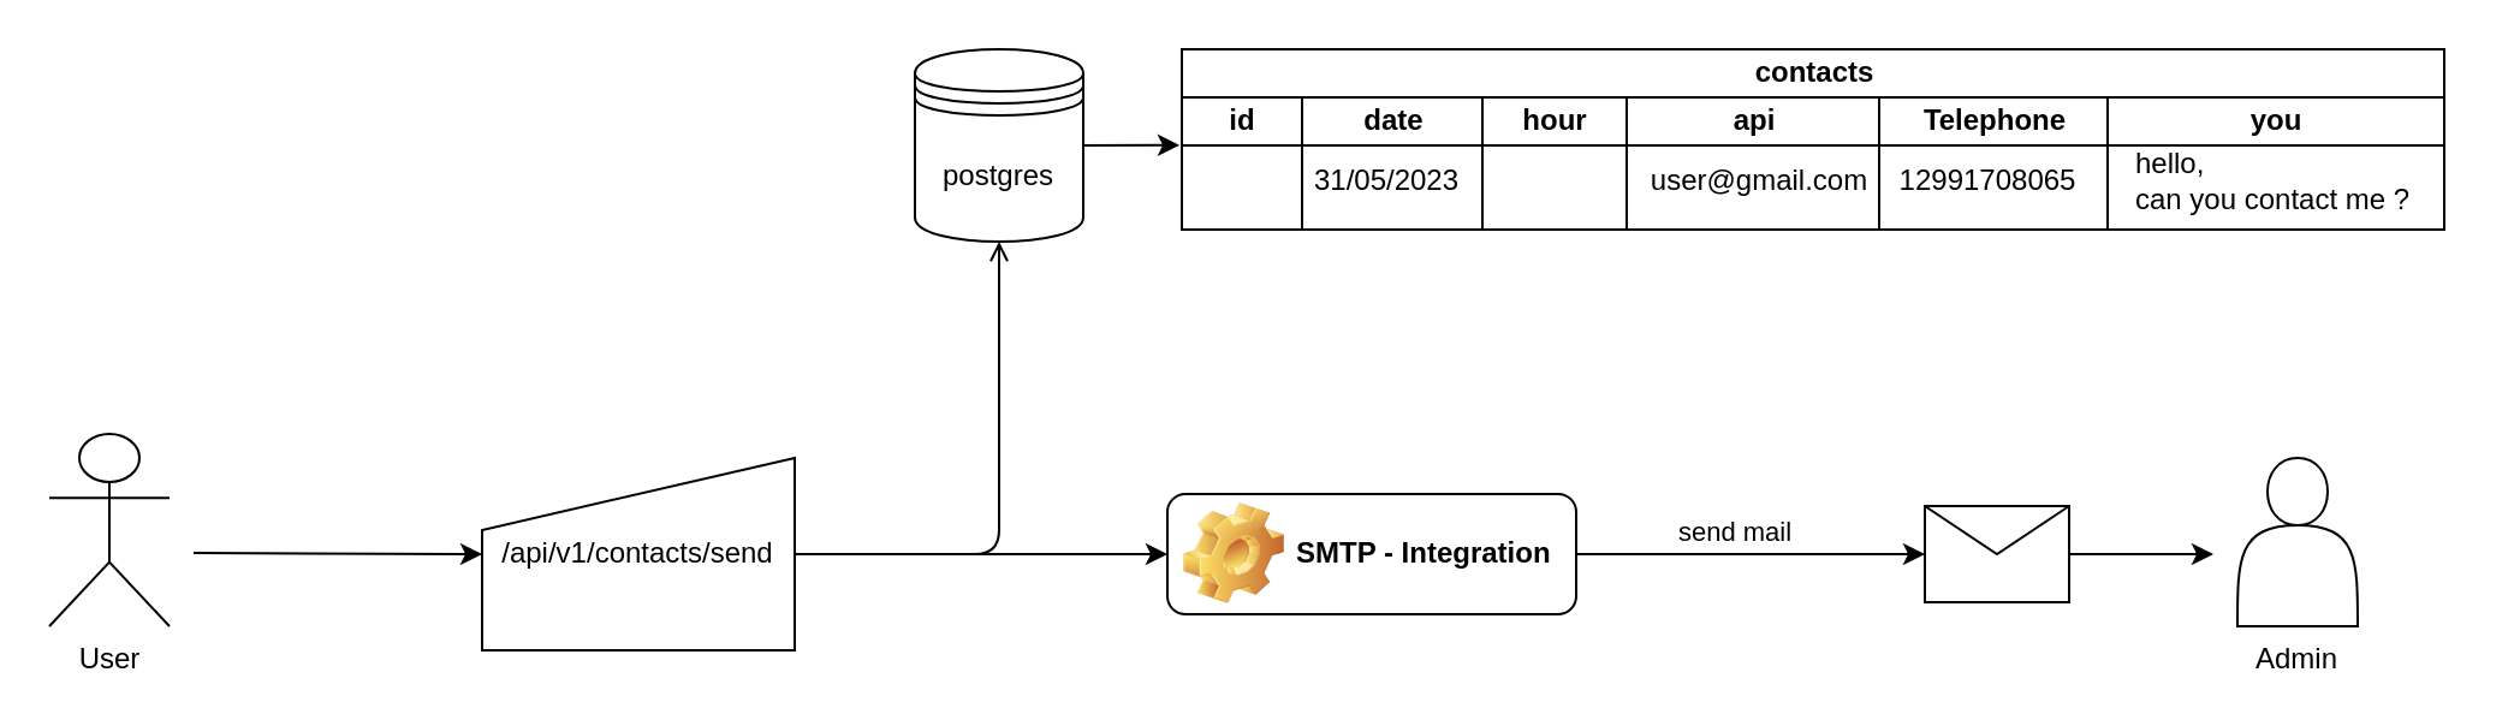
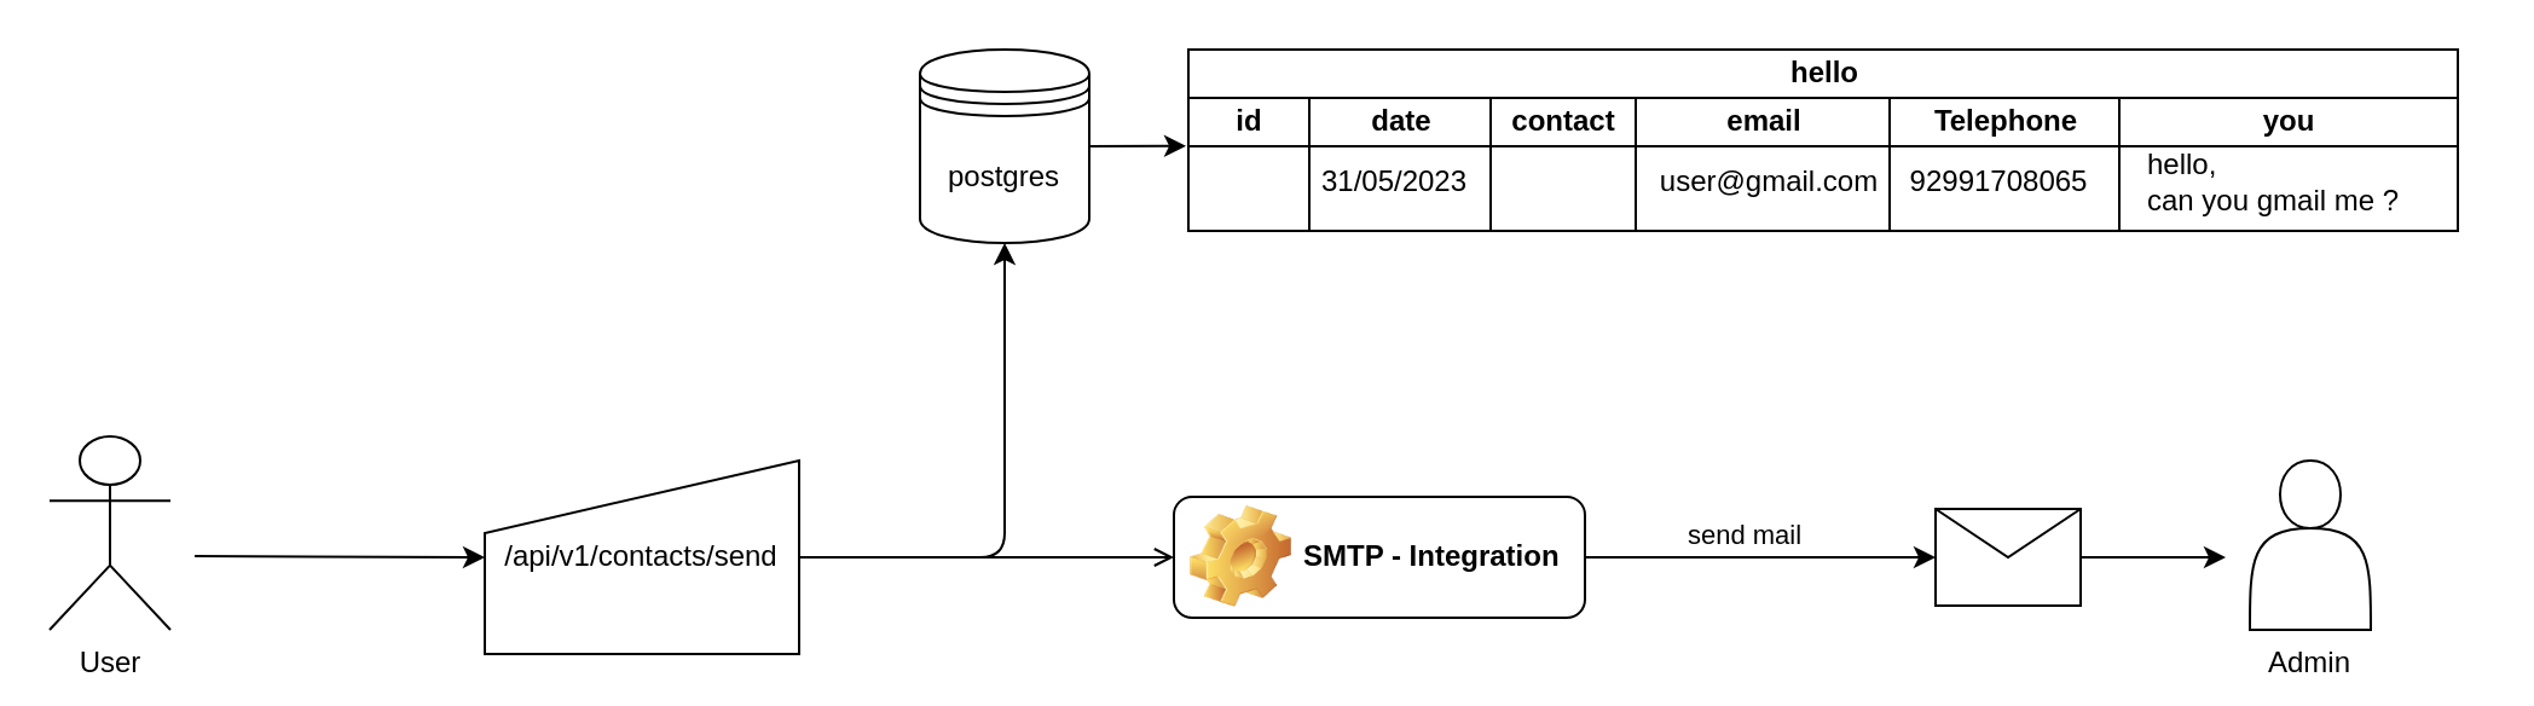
  <mxCell id="0" />
  <mxCell id="1" parent="0" />
  <mxCell id="2" value="User" style="shape=umlActor;verticalLabelPosition=bottom;verticalAlign=top;html=1;outlineConnect=0;" parent="1" vertex="1"><mxGeometry x="20" y="180" width="50" height="80" as="geometry" /></mxCell>
  <mxCell id="3" value="" style="endArrow=classic;html=1;entryX=0;entryY=0.5;entryDx=0;entryDy=0;" parent="1" target="8" edge="1"><mxGeometry width="50" height="50" relative="1" as="geometry"><mxPoint x="80" y="229.5" as="sourcePoint" /><mxPoint x="170" y="229.5" as="targetPoint" /></mxGeometry></mxCell>
  <mxCell id="4" style="edgeStyle=none;html=1;exitX=1;exitY=0.5;exitDx=0;exitDy=0;" parent="1" source="5" edge="1"><mxGeometry relative="1" as="geometry"><mxPoint x="490" y="59.862" as="targetPoint" /></mxGeometry></mxCell>
  <mxCell id="5" value="postgres" style="shape=datastore;whiteSpace=wrap;html=1;" parent="1" vertex="1"><mxGeometry x="380" y="20" width="70" height="80" as="geometry" /></mxCell>
- <mxCell id="6" style="edgeStyle=none;html=1;entryX=0.5;entryY=1;entryDx=0;entryDy=0;exitX=1;exitY=0.5;exitDx=0;exitDy=0;endArrow=open;" parent="1" source="8" target="5" edge="1"><mxGeometry relative="1" as="geometry"><Array as="points"><mxPoint x="415" y="230" /></Array></mxGeometry></mxCell>
- <mxCell id="7" style="edgeStyle=none;html=1;entryX=0;entryY=0.5;entryDx=0;entryDy=0;" parent="1" source="8" target="22" edge="1"><mxGeometry relative="1" as="geometry" /></mxCell>
+ <mxCell id="6" style="edgeStyle=none;html=1;entryX=0.5;entryY=1;entryDx=0;entryDy=0;exitX=1;exitY=0.5;exitDx=0;exitDy=0;" parent="1" source="8" target="5" edge="1"><mxGeometry relative="1" as="geometry"><Array as="points"><mxPoint x="415" y="230" /></Array></mxGeometry></mxCell>
+ <mxCell id="7" style="edgeStyle=none;html=1;entryX=0;entryY=0.5;entryDx=0;entryDy=0;endArrow=open;" parent="1" source="8" target="22" edge="1"><mxGeometry relative="1" as="geometry" /></mxCell>
  <mxCell id="8" value="/api/v1/contacts/send" style="shape=manualInput;whiteSpace=wrap;html=1;" parent="1" vertex="1"><mxGeometry x="200" y="190" width="130" height="80" as="geometry" /></mxCell>
- <mxCell id="9" value="contacts" style="swimlane;childLayout=stackLayout;resizeParent=1;resizeParentMax=0;startSize=20;html=1;" parent="1" vertex="1"><mxGeometry x="491" y="20" width="525" height="75" as="geometry"><mxRectangle x="500" y="35" width="90" height="30" as="alternateBounds" /></mxGeometry></mxCell>
+ <mxCell id="9" value="hello" style="swimlane;childLayout=stackLayout;resizeParent=1;resizeParentMax=0;startSize=20;html=1;" parent="1" vertex="1"><mxGeometry x="491" y="20" width="525" height="75" as="geometry"><mxRectangle x="500" y="35" width="90" height="30" as="alternateBounds" /></mxGeometry></mxCell>
  <mxCell id="10" value="id" style="swimlane;startSize=20;html=1;" parent="9" vertex="1"><mxGeometry y="20" width="50" height="55" as="geometry"><mxRectangle y="20" width="40" height="50" as="alternateBounds" /></mxGeometry></mxCell>
  <mxCell id="11" value="date" style="swimlane;startSize=20;html=1;" parent="9" vertex="1"><mxGeometry x="50" y="20" width="75" height="55" as="geometry" /></mxCell>
  <mxCell id="12" value="31/05/2023" style="text;html=1;align=center;verticalAlign=middle;resizable=0;points=[];autosize=1;strokeColor=none;fillColor=none;" parent="11" vertex="1"><mxGeometry x="-5" y="20" width="80" height="30" as="geometry" /></mxCell>
- <mxCell id="13" value="hour" style="swimlane;startSize=20;html=1;" parent="9" vertex="1"><mxGeometry x="125" y="20" width="60" height="55" as="geometry" /></mxCell>
- <mxCell id="14" value="api" style="swimlane;startSize=20;html=1;" parent="9" vertex="1"><mxGeometry x="185" y="20" width="105" height="55" as="geometry" /></mxCell>
+ <mxCell id="13" value="contact" style="swimlane;startSize=20;html=1;" parent="9" vertex="1"><mxGeometry x="125" y="20" width="60" height="55" as="geometry" /></mxCell>
+ <mxCell id="14" value="email" style="swimlane;startSize=20;html=1;" parent="9" vertex="1"><mxGeometry x="185" y="20" width="105" height="55" as="geometry" /></mxCell>
  <mxCell id="15" value="user@gmail.com" style="text;html=1;align=center;verticalAlign=middle;resizable=0;points=[];autosize=1;strokeColor=none;fillColor=none;" parent="14" vertex="1"><mxGeometry y="20" width="110" height="30" as="geometry" /></mxCell>
  <mxCell id="16" value="Telephone" style="swimlane;startSize=20;html=1;" parent="9" vertex="1"><mxGeometry x="290" y="20" width="95" height="55" as="geometry" /></mxCell>
- <mxCell id="17" value="12991708065" style="text;html=1;align=center;verticalAlign=middle;resizable=0;points=[];autosize=1;strokeColor=none;fillColor=none;" parent="16" vertex="1"><mxGeometry x="-5" y="20" width="100" height="30" as="geometry" /></mxCell>
+ <mxCell id="17" value="92991708065" style="text;html=1;align=center;verticalAlign=middle;resizable=0;points=[];autosize=1;strokeColor=none;fillColor=none;" parent="16" vertex="1"><mxGeometry x="-5" y="20" width="100" height="30" as="geometry" /></mxCell>
  <mxCell id="18" value="you" style="swimlane;startSize=20;html=1;" parent="9" vertex="1"><mxGeometry x="385" y="20" width="140" height="55" as="geometry" /></mxCell>
- <mxCell id="19" value="hello, &lt;br&gt;can you contact me ?" style="text;html=1;align=left;verticalAlign=middle;resizable=0;points=[];autosize=1;strokeColor=none;fillColor=none;" parent="18" vertex="1"><mxGeometry x="10" y="15" width="140" height="40" as="geometry" /></mxCell>
+ <mxCell id="19" value="hello, &lt;br&gt;can you gmail me ?" style="text;html=1;align=left;verticalAlign=middle;resizable=0;points=[];autosize=1;strokeColor=none;fillColor=none;" parent="18" vertex="1"><mxGeometry x="10" y="15" width="140" height="40" as="geometry" /></mxCell>
  <mxCell id="20" style="edgeStyle=none;html=1;entryX=0;entryY=0.5;entryDx=0;entryDy=0;" parent="1" source="22" target="25" edge="1"><mxGeometry relative="1" as="geometry"><mxPoint x="760" y="230" as="targetPoint" /></mxGeometry></mxCell>
  <mxCell id="21" value="send mail" style="edgeLabel;html=1;align=center;verticalAlign=middle;resizable=0;points=[];" parent="20" vertex="1" connectable="0"><mxGeometry x="-0.529" y="1" relative="1" as="geometry"><mxPoint x="31" y="-9" as="offset" /></mxGeometry></mxCell>
  <mxCell id="22" value="SMTP - Integration" style="label;whiteSpace=wrap;html=1;image=img/clipart/Gear_128x128.png" parent="1" vertex="1"><mxGeometry x="485" y="205" width="170" height="50" as="geometry" /></mxCell>
  <mxCell id="23" value="Admin" style="shape=actor;whiteSpace=wrap;html=1;labelPosition=center;verticalLabelPosition=bottom;align=center;verticalAlign=top;" parent="1" vertex="1"><mxGeometry x="930" y="190" width="50" height="70" as="geometry" /></mxCell>
  <mxCell id="24" style="edgeStyle=none;html=1;" parent="1" source="25" edge="1"><mxGeometry relative="1" as="geometry"><mxPoint x="920" y="230" as="targetPoint" /></mxGeometry></mxCell>
  <mxCell id="25" value="" style="shape=message;html=1;html=1;outlineConnect=0;labelPosition=center;verticalLabelPosition=bottom;align=center;verticalAlign=top;" parent="1" vertex="1"><mxGeometry x="800" y="210" width="60" height="40" as="geometry" /></mxCell>
